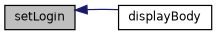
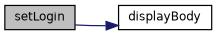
  digraph {
    rankdir=LR
    node [color=black fontname=Helvetica fontsize=10 shape=record style=filled]
    n1 [fillcolor=grey75 fontcolor=black height=0.2 label=setLogin width=0.4]
    n2 [fillcolor=white height=0.2 label=displayBody width=0.4]
-   n2 -> n1 [color=midnightblue fontname=Helvetica fontsize=10 labelfontname=Helvetica labelfontsize=10 style=solid]
+   n1 -> n2 [color=midnightblue fontname=Helvetica fontsize=10 labelfontname=Helvetica labelfontsize=10 style=solid]
  }
